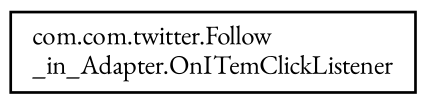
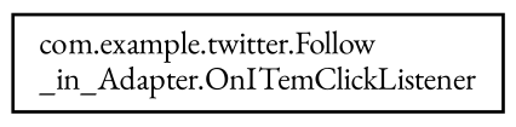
  digraph {
    rankdir=TB
    fontname="EB Garamond"
-   n1 [color=black fillcolor=white fontname="EB Garamond" fontsize=10 height=0.2 label="com.com.twitter.Follow\l_in_Adapter.OnITemClickListener" shape=record style=filled width=0.4]
+   n1 [color=black fillcolor=white fontname="EB Garamond" fontsize=10 height=0.2 label="com.example.twitter.Follow\l_in_Adapter.OnITemClickListener" shape=record style=filled width=0.4]
  }
